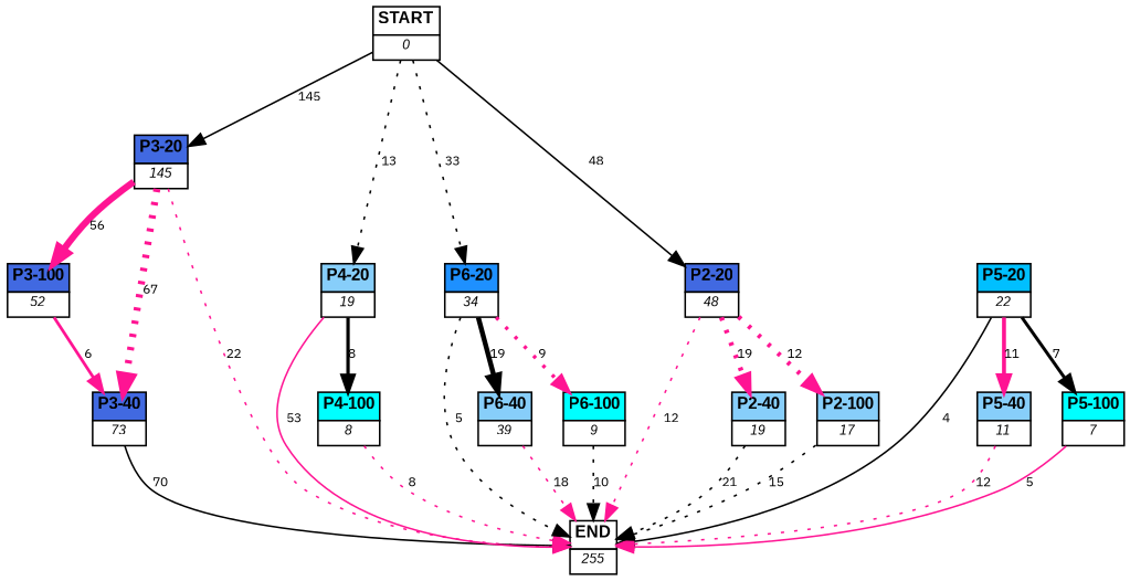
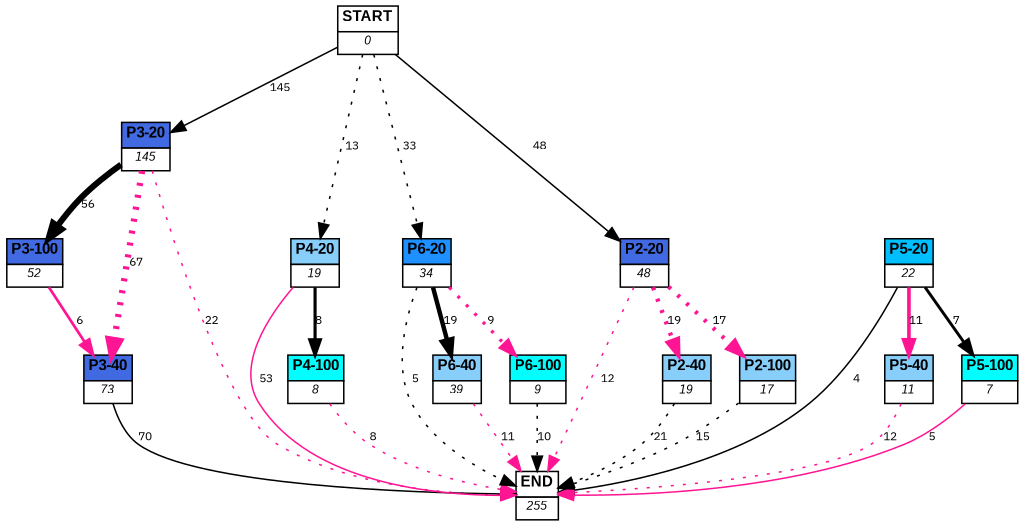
  digraph {
    fontname="IBM Plex Sans"
    node [fontname="IBM Plex Sans" shape=plain]
    edge [color=black fontname="IBM Plex Sans" fontsize=8 labelfloat=false style=dotted]
    n1 [label=<<table border="0" cellborder="1" cellspacing="0"><tr><td bgcolor="royalblue"><FONT face="Arial" POINT-SIZE="10"><b>P3-20</b></FONT></td></tr><tr><td bgcolor="white"><FONT face="Arial" POINT-SIZE="8"><i>145</i></FONT></td></tr></table>>]
    n2 [label=<<table border="0" cellborder="1" cellspacing="0"><tr><td bgcolor="royalblue"><FONT face="Arial" POINT-SIZE="10"><b>P3-100</b></FONT></td></tr><tr><td bgcolor="white"><FONT face="Arial" POINT-SIZE="8"><i>52</i></FONT></td></tr></table>>]
    n3 [label=<<table border="0" cellborder="1" cellspacing="0"><tr><td bgcolor="royalblue"><FONT face="Arial" POINT-SIZE="10"><b>P3-40</b></FONT></td></tr><tr><td bgcolor="white"><FONT face="Arial" POINT-SIZE="8"><i>73</i></FONT></td></tr></table>>]
    n4 [label=<<table border="0" cellborder="1" cellspacing="0"><tr><td bgcolor="white"><FONT face="Arial" POINT-SIZE="10"><b>END</b></FONT></td></tr><tr><td bgcolor="white"><FONT face="Arial" POINT-SIZE="8"><i>255</i></FONT></td></tr></table>>]
    n5 [label=<<table border="0" cellborder="1" cellspacing="0"><tr><td bgcolor="lightskyblue"><FONT face="Arial" POINT-SIZE="10"><b>P4-20</b></FONT></td></tr><tr><td bgcolor="white"><FONT face="Arial" POINT-SIZE="8"><i>19</i></FONT></td></tr></table>>]
    n6 [label=<<table border="0" cellborder="1" cellspacing="0"><tr><td bgcolor="aqua"><FONT face="Arial" POINT-SIZE="10"><b>P4-100</b></FONT></td></tr><tr><td bgcolor="white"><FONT face="Arial" POINT-SIZE="8"><i>8</i></FONT></td></tr></table>>]
    n7 [label=<<table border="0" cellborder="1" cellspacing="0"><tr><td bgcolor="deepskyblue"><FONT face="Arial" POINT-SIZE="10"><b>P5-20</b></FONT></td></tr><tr><td bgcolor="white"><FONT face="Arial" POINT-SIZE="8"><i>22</i></FONT></td></tr></table>>]
    n8 [label=<<table border="0" cellborder="1" cellspacing="0"><tr><td bgcolor="lightskyblue"><FONT face="Arial" POINT-SIZE="10"><b>P5-40</b></FONT></td></tr><tr><td bgcolor="white"><FONT face="Arial" POINT-SIZE="8"><i>11</i></FONT></td></tr></table>>]
    n9 [label=<<table border="0" cellborder="1" cellspacing="0"><tr><td bgcolor="aqua"><FONT face="Arial" POINT-SIZE="10"><b>P5-100</b></FONT></td></tr><tr><td bgcolor="white"><FONT face="Arial" POINT-SIZE="8"><i>7</i></FONT></td></tr></table>>]
    n10 [label=<<table border="0" cellborder="1" cellspacing="0"><tr><td bgcolor="dodgerblue"><FONT face="Arial" POINT-SIZE="10"><b>P6-20</b></FONT></td></tr><tr><td bgcolor="white"><FONT face="Arial" POINT-SIZE="8"><i>34</i></FONT></td></tr></table>>]
    n11 [label=<<table border="0" cellborder="1" cellspacing="0"><tr><td bgcolor="lightskyblue"><FONT face="Arial" POINT-SIZE="10"><b>P6-40</b></FONT></td></tr><tr><td bgcolor="white"><FONT face="Arial" POINT-SIZE="8"><i>39</i></FONT></td></tr></table>>]
    n12 [label=<<table border="0" cellborder="1" cellspacing="0"><tr><td bgcolor="aqua"><FONT face="Arial" POINT-SIZE="10"><b>P6-100</b></FONT></td></tr><tr><td bgcolor="white"><FONT face="Arial" POINT-SIZE="8"><i>9</i></FONT></td></tr></table>>]
    n13 [label=<<table border="0" cellborder="1" cellspacing="0"><tr><td bgcolor="royalblue"><FONT face="Arial" POINT-SIZE="10"><b>P2-20</b></FONT></td></tr><tr><td bgcolor="white"><FONT face="Arial" POINT-SIZE="8"><i>48</i></FONT></td></tr></table>>]
    n14 [label=<<table border="0" cellborder="1" cellspacing="0"><tr><td bgcolor="lightskyblue"><FONT face="Arial" POINT-SIZE="10"><b>P2-40</b></FONT></td></tr><tr><td bgcolor="white"><FONT face="Arial" POINT-SIZE="8"><i>19</i></FONT></td></tr></table>>]
    n15 [label=<<table border="0" cellborder="1" cellspacing="0"><tr><td bgcolor="lightskyblue"><FONT face="Arial" POINT-SIZE="10"><b>P2-100</b></FONT></td></tr><tr><td bgcolor="white"><FONT face="Arial" POINT-SIZE="8"><i>17</i></FONT></td></tr></table>>]
    n16 [label=<<table border="0" cellborder="1" cellspacing="0"><tr><td bgcolor="white"><FONT face="Arial" POINT-SIZE="10"><b>START</b></FONT></td></tr><tr><td bgcolor="white"><FONT face="Arial" POINT-SIZE="8"><i>0</i></FONT></td></tr></table>>]
-   n1 -> n2 [color=deeppink label=56 penwidth=4.02535169073515 style=solid]
+   n1 -> n2 [label=56 penwidth=4.02535169073515 style=solid]
    n1 -> n3 [color=deeppink label=67 penwidth=4.204692619390966]
    n1 -> n4 [color=deeppink label=22]
    n2 -> n3 [color=deeppink label=6 penwidth=1.791759469228055 style=solid]
    n3 -> n4 [label=70 style=solid]
    n5 -> n4 [color=deeppink label=53 style=solid]
    n5 -> n6 [label=8 penwidth=2.0794415416798357 style=solid]
    n6 -> n4 [color=deeppink label=8]
    n7 -> n4 [label=4 style=solid]
    n7 -> n8 [color=deeppink label=11 penwidth=2.3978952727983707 style=solid]
    n7 -> n9 [label=7 penwidth=1.9459101490553132 style=solid]
    n8 -> n4 [color=deeppink label=12]
    n9 -> n4 [color=deeppink label=5 style=solid]
    n10 -> n4 [label=5]
    n10 -> n11 [label=19 penwidth=2.9444389791664403 style=solid]
    n10 -> n12 [color=deeppink label=9 penwidth=2.1972245773362196]
-   n11 -> n4 [color=deeppink label=18]
+   n11 -> n4 [color=deeppink label=11]
    n12 -> n4 [label=10]
    n13 -> n4 [color=deeppink label=12]
    n13 -> n14 [color=deeppink label=19 penwidth=2.9444389791664403]
-   n13 -> n15 [color=deeppink label=12 penwidth=2.833213344056216]
+   n13 -> n15 [color=deeppink label=17 penwidth=2.833213344056216]
    n14 -> n4 [label=21]
    n15 -> n4 [label=15]
    n16 -> n1 [label=145 style=solid]
    n16 -> n5 [label=13]
    n16 -> n10 [label=33]
    n16 -> n13 [label=48 style=solid]
  }
